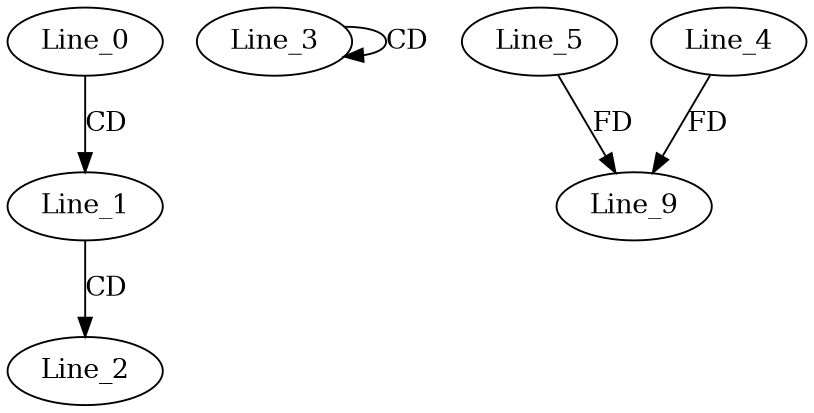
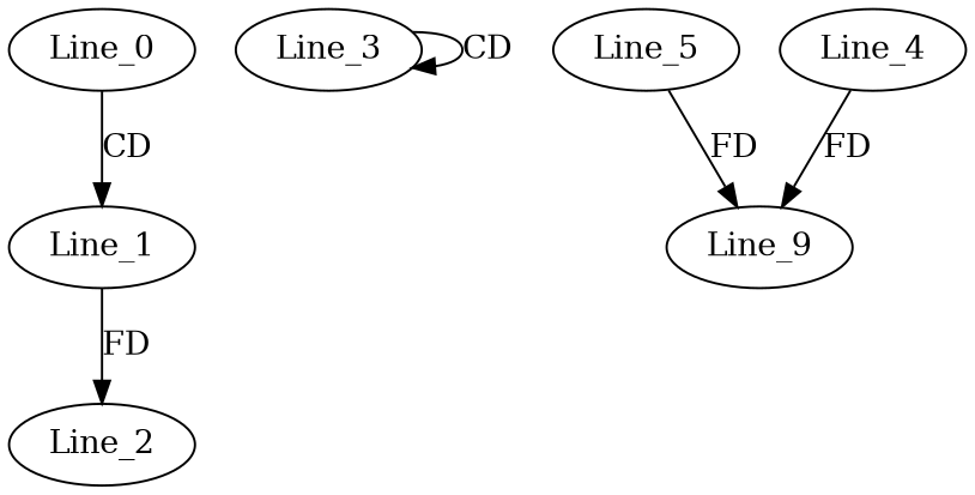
  digraph {
    Line_0
    Line_1
    Line_2
    Line_3
    n5 [label=Line_9]
    Line_5
    Line_4
    Line_0 -> Line_1 [label=CD]
-   Line_1 -> Line_2 [label=CD]
+   Line_1 -> Line_2 [label=FD]
    Line_3 -> Line_3 [label=CD]
    Line_5 -> n5 [label=FD]
    Line_4 -> n5 [label=FD]
  }
